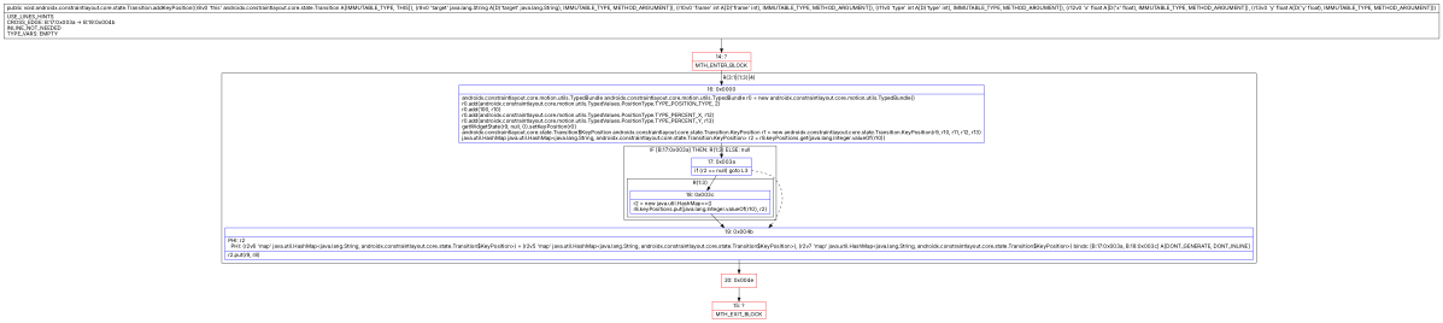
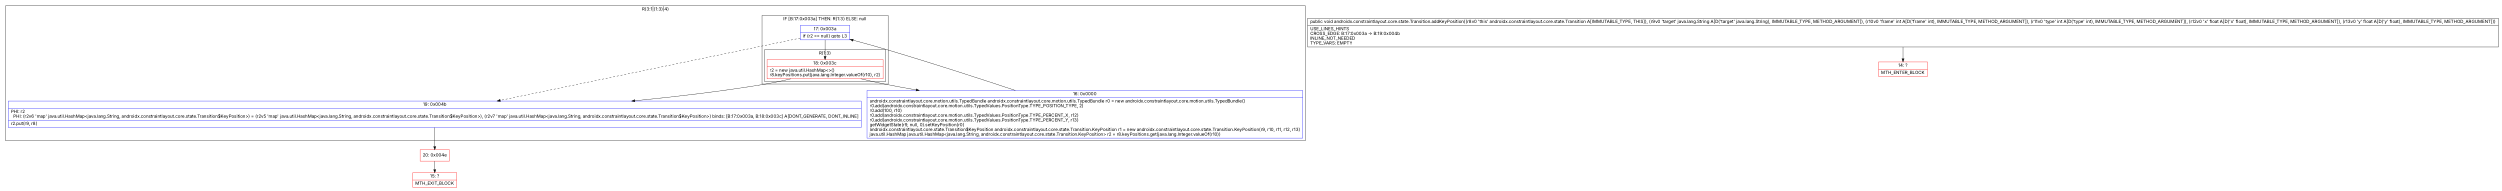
  digraph {
    fontname=Inter
    node [color=blue fontname=Inter shape=record]
    edge [fontname=Inter]
-   n1 [label="{18\:\ 0x003c|r2 = new java.util.HashMap\<\>()\lr8.keyPositions.put(java.lang.Integer.valueOf(r10), r2)\l}"]
+   n1 [color=red label="{18\:\ 0x003c|r2 = new java.util.HashMap\<\>()\lr8.keyPositions.put(java.lang.Integer.valueOf(r10), r2)\l}"]
    n2 [label="{17\:\ 0x003a|if (r2 == null) goto L3\l}"]
    n3 [label="{16\:\ 0x0000|androidx.constraintlayout.core.motion.utils.TypedBundle androidx.constraintlayout.core.motion.utils.TypedBundle r0 = new androidx.constraintlayout.core.motion.utils.TypedBundle()\lr0.add(androidx.constraintlayout.core.motion.utils.TypedValues.PositionType.TYPE_POSITION_TYPE, 2)\lr0.add(100, r10)\lr0.add(androidx.constraintlayout.core.motion.utils.TypedValues.PositionType.TYPE_PERCENT_X, r12)\lr0.add(androidx.constraintlayout.core.motion.utils.TypedValues.PositionType.TYPE_PERCENT_Y, r13)\lgetWidgetState(r9, null, 0).setKeyPosition(r0)\landroidx.constraintlayout.core.state.Transition$KeyPosition androidx.constraintlayout.core.state.Transition.KeyPosition r1 = new androidx.constraintlayout.core.state.Transition.KeyPosition(r9, r10, r11, r12, r13)\ljava.util.HashMap java.util.HashMap\<java.lang.String, androidx.constraintlayout.core.state.Transition.KeyPosition\> r2 = r8.keyPositions.get(java.lang.Integer.valueOf(r10))\l}"]
    n4 [label="{19\:\ 0x004b|PHI: r2 \l  PHI: (r2v6 'map' java.util.HashMap\<java.lang.String, androidx.constraintlayout.core.state.Transition$KeyPosition\>) = (r2v5 'map' java.util.HashMap\<java.lang.String, androidx.constraintlayout.core.state.Transition$KeyPosition\>), (r2v7 'map' java.util.HashMap\<java.lang.String, androidx.constraintlayout.core.state.Transition$KeyPosition\>) binds: [B:17:0x003a, B:18:0x003c] A[DONT_GENERATE, DONT_INLINE]\l|r2.put(r9, r8)\l}"]
    n5 [color=red label="{20\:\ 0x004e}"]
    n6 [color=red label="{15\:\ ?|MTH_EXIT_BLOCK\l}"]
    n7 [color=red label="{14\:\ ?|MTH_ENTER_BLOCK\l}"]
    n8 [label="{public void androidx.constraintlayout.core.state.Transition.addKeyPosition((r8v0 'this' androidx.constraintlayout.core.state.Transition A[IMMUTABLE_TYPE, THIS]), (r9v0 'target' java.lang.String A[D('target' java.lang.String), IMMUTABLE_TYPE, METHOD_ARGUMENT]), (r10v0 'frame' int A[D('frame' int), IMMUTABLE_TYPE, METHOD_ARGUMENT]), (r11v0 'type' int A[D('type' int), IMMUTABLE_TYPE, METHOD_ARGUMENT]), (r12v0 'x' float A[D('x' float), IMMUTABLE_TYPE, METHOD_ARGUMENT]), (r13v0 'y' float A[D('y' float), IMMUTABLE_TYPE, METHOD_ARGUMENT]))  | USE_LINES_HINTS\lCROSS_EDGE: B:17:0x003a \-\> B:19:0x004b\lINLINE_NOT_NEEDED\lTYPE_VARS: EMPTY\l}" color=""]
    subgraph cluster_1 {
      label="R(3:1|(1:3)|4)"
      n3
      n4
      subgraph cluster_2 {
        label="IF [B:17:0x003a] THEN: R(1:3) ELSE: null"
        n2
        subgraph cluster_3 {
          label="R(1:3)"
          n1
        }
      }
    }
    n1 -> n4
    n2 -> n1
    n2 -> n4 [style=dashed]
    n3 -> n2
    n4 -> n5
    n5 -> n6
-   n7 -> n3
+   n1 -> n3
    n8 -> n7
  }
